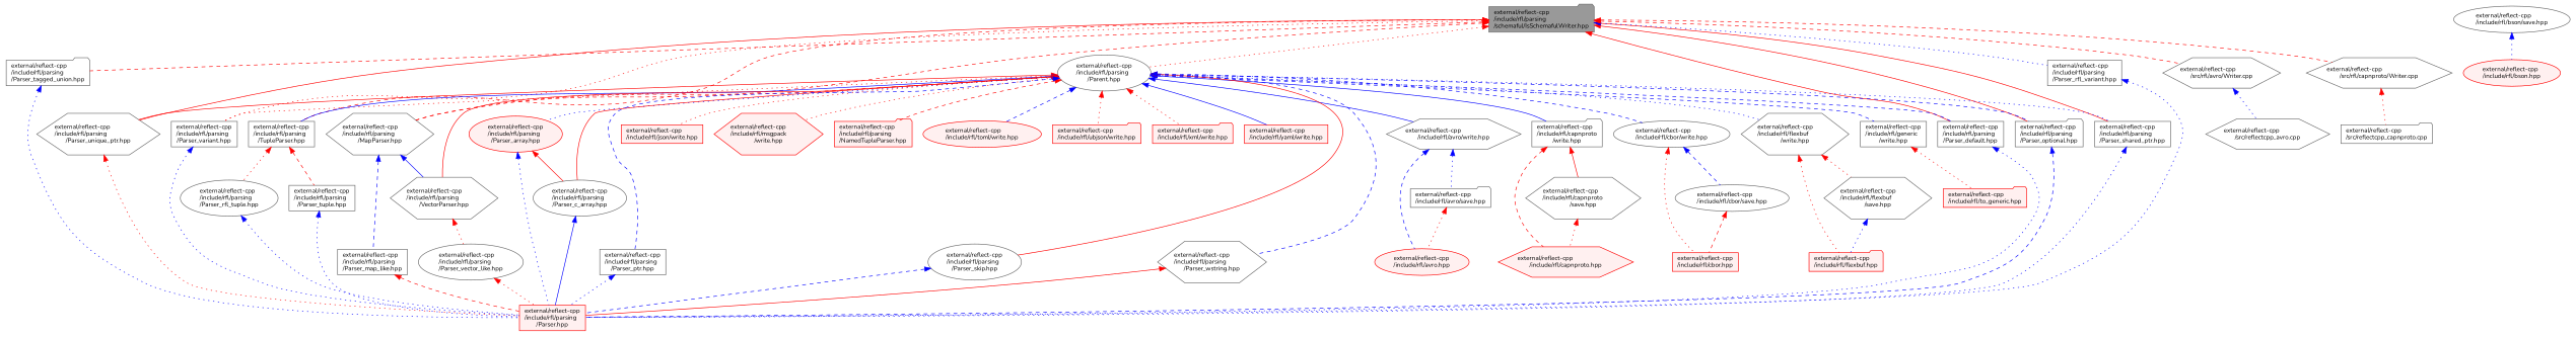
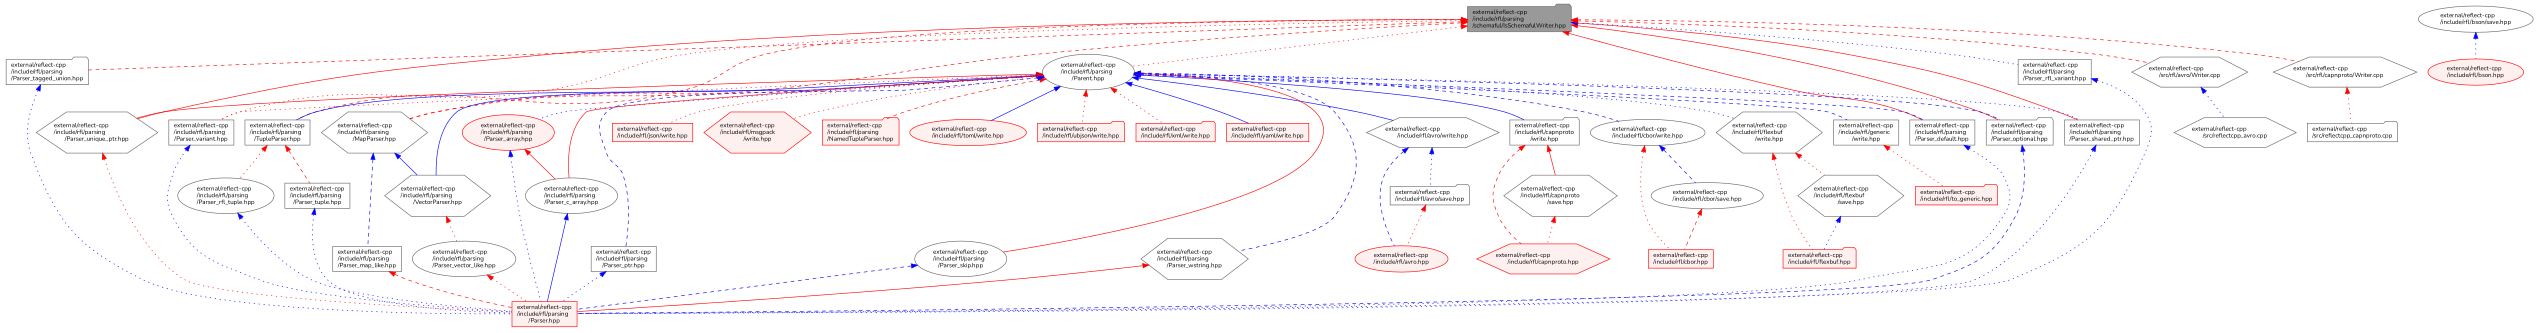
  digraph {
    fontname=Nunito
    node [color=grey40 fillcolor=white fontname=Nunito fontsize=10 shape=hexagon style=filled]
    edge [color=red dir=back fontname=Nunito fontsize=10 labelfontname=Helvetica labelfontsize=10 style=dotted]
    n1 [color=gray40 fillcolor=grey60 fontcolor=black height=0.2 label="external/reflect-cpp\l/include/rfl/parsing\l/schemaful/IsSchemafulWriter.hpp" shape=folder width=0.4]
    n2 [height=0.2 label="external/reflect-cpp\l/include/rfl/parsing\l/MapParser.hpp" width=0.4]
    n3 [height=0.2 label="external/reflect-cpp\l/include/rfl/parsing\l/Parent.hpp" shape=ellipse width=0.4]
    n4 [height=0.2 label="external/reflect-cpp\l/include/rfl/parsing\l/Parser_default.hpp" shape=box width=0.4]
    n5 [height=0.2 label="external/reflect-cpp\l/include/rfl/parsing\l/Parser_optional.hpp" shape=folder width=0.4]
    n6 [height=0.2 label="external/reflect-cpp\l/include/rfl/parsing\l/Parser_shared_ptr.hpp" shape=box width=0.4]
    n7 [height=0.2 label="external/reflect-cpp\l/include/rfl/parsing\l/Parser_unique_ptr.hpp" width=0.4]
    n8 [height=0.2 label="external/reflect-cpp\l/include/rfl/parsing\l/Parser_variant.hpp" shape=box width=0.4]
    n9 [height=0.2 label="external/reflect-cpp\l/include/rfl/parsing\l/TupleParser.hpp" shape=box width=0.4]
    n10 [height=0.2 label="external/reflect-cpp\l/include/rfl/parsing\l/Parser_rfl_variant.hpp" shape=box width=0.4]
    n11 [height=0.2 label="external/reflect-cpp\l/include/rfl/parsing\l/Parser_tagged_union.hpp" shape=folder width=0.4]
    n12 [height=0.2 label="external/reflect-cpp\l/src/rfl/avro/Writer.cpp" width=0.4]
    n13 [height=0.2 label="external/reflect-cpp\l/src/rfl/capnproto/Writer.cpp" width=0.4]
    n14 [height=0.2 label="external/reflect-cpp\l/include/rfl/parsing\l/Parser_map_like.hpp" shape=box width=0.4]
    n15 [height=0.2 label="external/reflect-cpp\l/include/rfl/parsing\l/VectorParser.hpp" width=0.4]
    n16 [height=0.2 label="external/reflect-cpp\l/include/rfl/avro/write.hpp" width=0.4]
    n17 [height=0.2 label="external/reflect-cpp\l/include/rfl/capnproto\l/write.hpp" shape=folder width=0.4]
    n18 [height=0.2 label="external/reflect-cpp\l/include/rfl/cbor/write.hpp" shape=ellipse width=0.4]
    n19 [height=0.2 label="external/reflect-cpp\l/include/rfl/flexbuf\l/write.hpp" width=0.4]
    n20 [height=0.2 label="external/reflect-cpp\l/include/rfl/generic\l/write.hpp" shape=box width=0.4]
    n21 [color=red fillcolor="#FFF0F0" height=0.2 label="external/reflect-cpp\l/include/rfl/json/write.hpp" shape=box width=0.4]
    n22 [color=red fillcolor="#FFF0F0" height=0.2 label="external/reflect-cpp\l/include/rfl/msgpack\l/write.hpp" width=0.4]
    n23 [color=red fillcolor="#FFF0F0" height=0.2 label="external/reflect-cpp\l/include/rfl/parsing\l/NamedTupleParser.hpp" shape=folder width=0.4]
    n24 [color=red fillcolor="#FFF0F0" height=0.2 label="external/reflect-cpp\l/include/rfl/parsing\l/Parser_array.hpp" shape=ellipse width=0.4]
    n25 [height=0.2 label="external/reflect-cpp\l/include/rfl/parsing\l/Parser_c_array.hpp" shape=ellipse width=0.4]
    n26 [height=0.2 label="external/reflect-cpp\l/include/rfl/parsing\l/Parser_ptr.hpp" shape=box width=0.4]
    n27 [height=0.2 label="external/reflect-cpp\l/include/rfl/parsing\l/Parser_skip.hpp" shape=ellipse width=0.4]
    n28 [height=0.2 label="external/reflect-cpp\l/include/rfl/parsing\l/Parser_wstring.hpp" width=0.4]
    n29 [color=red fillcolor="#FFF0F0" height=0.2 label="external/reflect-cpp\l/include/rfl/toml/write.hpp" shape=ellipse width=0.4]
    n30 [color=red fillcolor="#FFF0F0" height=0.2 label="external/reflect-cpp\l/include/rfl/ubjson/write.hpp" shape=folder width=0.4]
    n31 [color=red fillcolor="#FFF0F0" height=0.2 label="external/reflect-cpp\l/include/rfl/xml/write.hpp" shape=folder width=0.4]
    n32 [color=red fillcolor="#FFF0F0" height=0.2 label="external/reflect-cpp\l/include/rfl/yaml/write.hpp" shape=box width=0.4]
    n33 [color=red fillcolor="#FFF0F0" height=0.2 label="external/reflect-cpp\l/include/rfl/parsing\l/Parser.hpp" shape=box width=0.4]
    n34 [height=0.2 label="external/reflect-cpp\l/include/rfl/parsing\l/Parser_rfl_tuple.hpp" shape=ellipse width=0.4]
    n35 [height=0.2 label="external/reflect-cpp\l/include/rfl/parsing\l/Parser_tuple.hpp" shape=box width=0.4]
    n36 [height=0.2 label="external/reflect-cpp\l/src/reflectcpp_avro.cpp" width=0.4]
    n37 [height=0.2 label="external/reflect-cpp\l/src/reflectcpp_capnproto.cpp" shape=folder width=0.4]
    n38 [height=0.2 label="external/reflect-cpp\l/include/rfl/parsing\l/Parser_vector_like.hpp" shape=ellipse width=0.4]
    n39 [color=red fillcolor="#FFF0F0" height=0.2 label="external/reflect-cpp\l/include/rfl/avro.hpp" shape=ellipse width=0.4]
    n40 [height=0.2 label="external/reflect-cpp\l/include/rfl/avro/save.hpp" shape=folder width=0.4]
    n41 [color=red fillcolor="#FFF0F0" height=0.2 label="external/reflect-cpp\l/include/rfl/capnproto.hpp" width=0.4]
    n42 [height=0.2 label="external/reflect-cpp\l/include/rfl/capnproto\l/save.hpp" width=0.4]
    n43 [color=red fillcolor="#FFF0F0" height=0.2 label="external/reflect-cpp\l/include/rfl/cbor.hpp" shape=box width=0.4]
    n44 [height=0.2 label="external/reflect-cpp\l/include/rfl/cbor/save.hpp" shape=ellipse width=0.4]
    n45 [color=red fillcolor="#FFF0F0" height=0.2 label="external/reflect-cpp\l/include/rfl/flexbuf.hpp" shape=folder width=0.4]
    n46 [height=0.2 label="external/reflect-cpp\l/include/rfl/flexbuf\l/save.hpp" width=0.4]
    n47 [color=red fillcolor="#FFF0F0" height=0.2 label="external/reflect-cpp\l/include/rfl/to_generic.hpp" shape=folder width=0.4]
    n48 [color=red fillcolor="#FFF0F0" height=0.2 label="external/reflect-cpp\l/include/rfl/bson.hpp" shape=ellipse width=0.4]
    n49 [height=0.2 label="external/reflect-cpp\l/include/rfl/bson/save.hpp" shape=ellipse width=0.4]
    n1 -> n2 [style=dashed]
    n1 -> n3
    n1 -> n4 [style=solid]
    n1 -> n5 [style=solid]
    n1 -> n6 [style=solid]
    n1 -> n7 [style=solid]
    n1 -> n8
    n1 -> n9 [style=dashed]
    n1 -> n10 [color=blue]
    n1 -> n11 [style=dashed]
    n1 -> n12 [style=dashed]
    n1 -> n13 [style=dashed]
    n2 -> n14 [color=blue style=dashed]
    n2 -> n15 [color=blue style=solid]
    n3 -> n2 [style=dashed]
    n3 -> n4 [color=blue style=dashed]
    n3 -> n5 [color=blue style=dashed]
    n3 -> n6 [color=blue]
    n3 -> n7 [style=solid]
    n3 -> n8
    n3 -> n9 [color=blue style=solid]
-   n3 -> n15 [style=solid]
+   n3 -> n15 [color=blue style=solid]
    n3 -> n16 [color=blue style=solid]
    n3 -> n17 [color=blue style=solid]
    n3 -> n18 [color=blue style=dashed]
    n3 -> n19 [color=blue]
    n3 -> n20 [color=blue style=dashed]
    n3 -> n21
    n3 -> n22
    n3 -> n23 [style=dashed]
    n3 -> n24 [color=blue]
    n3 -> n25 [style=solid]
    n3 -> n26 [color=blue style=dashed]
    n3 -> n27 [style=solid]
    n3 -> n28 [color=blue style=dashed]
-   n3 -> n29 [color=blue style=dashed]
+   n3 -> n29 [color=blue style=solid]
    n3 -> n30
    n3 -> n31
    n3 -> n32 [color=blue style=solid]
    n4 -> n33 [color=blue]
    n5 -> n33 [color=blue style=dashed]
    n6 -> n33 [color=blue]
    n7 -> n33
    n8 -> n33 [color=blue]
    n9 -> n34
    n9 -> n35 [style=dashed]
    n10 -> n33 [color=blue]
    n11 -> n33 [color=blue]
    n12 -> n36 [color=blue]
    n13 -> n37
    n14 -> n33 [style=dashed]
    n15 -> n38
    n16 -> n39 [color=blue style=dashed]
    n16 -> n40 [color=blue]
    n17 -> n41 [style=dashed]
    n17 -> n42 [style=solid]
    n18 -> n43
    n18 -> n44 [color=blue style=dashed]
    n19 -> n45
    n19 -> n46
    n20 -> n47
    n24 -> n25 [style=solid]
    n24 -> n33 [color=blue]
    n25 -> n33 [color=blue style=solid]
    n26 -> n33 [color=blue]
    n27 -> n33 [color=blue style=dashed]
    n28 -> n33 [style=solid]
    n34 -> n33 [color=blue]
    n35 -> n33 [color=blue]
    n38 -> n33
    n40 -> n39
    n42 -> n41
    n44 -> n43 [style=dashed]
    n46 -> n45 [color=blue]
    n49 -> n48 [color=blue]
  }
